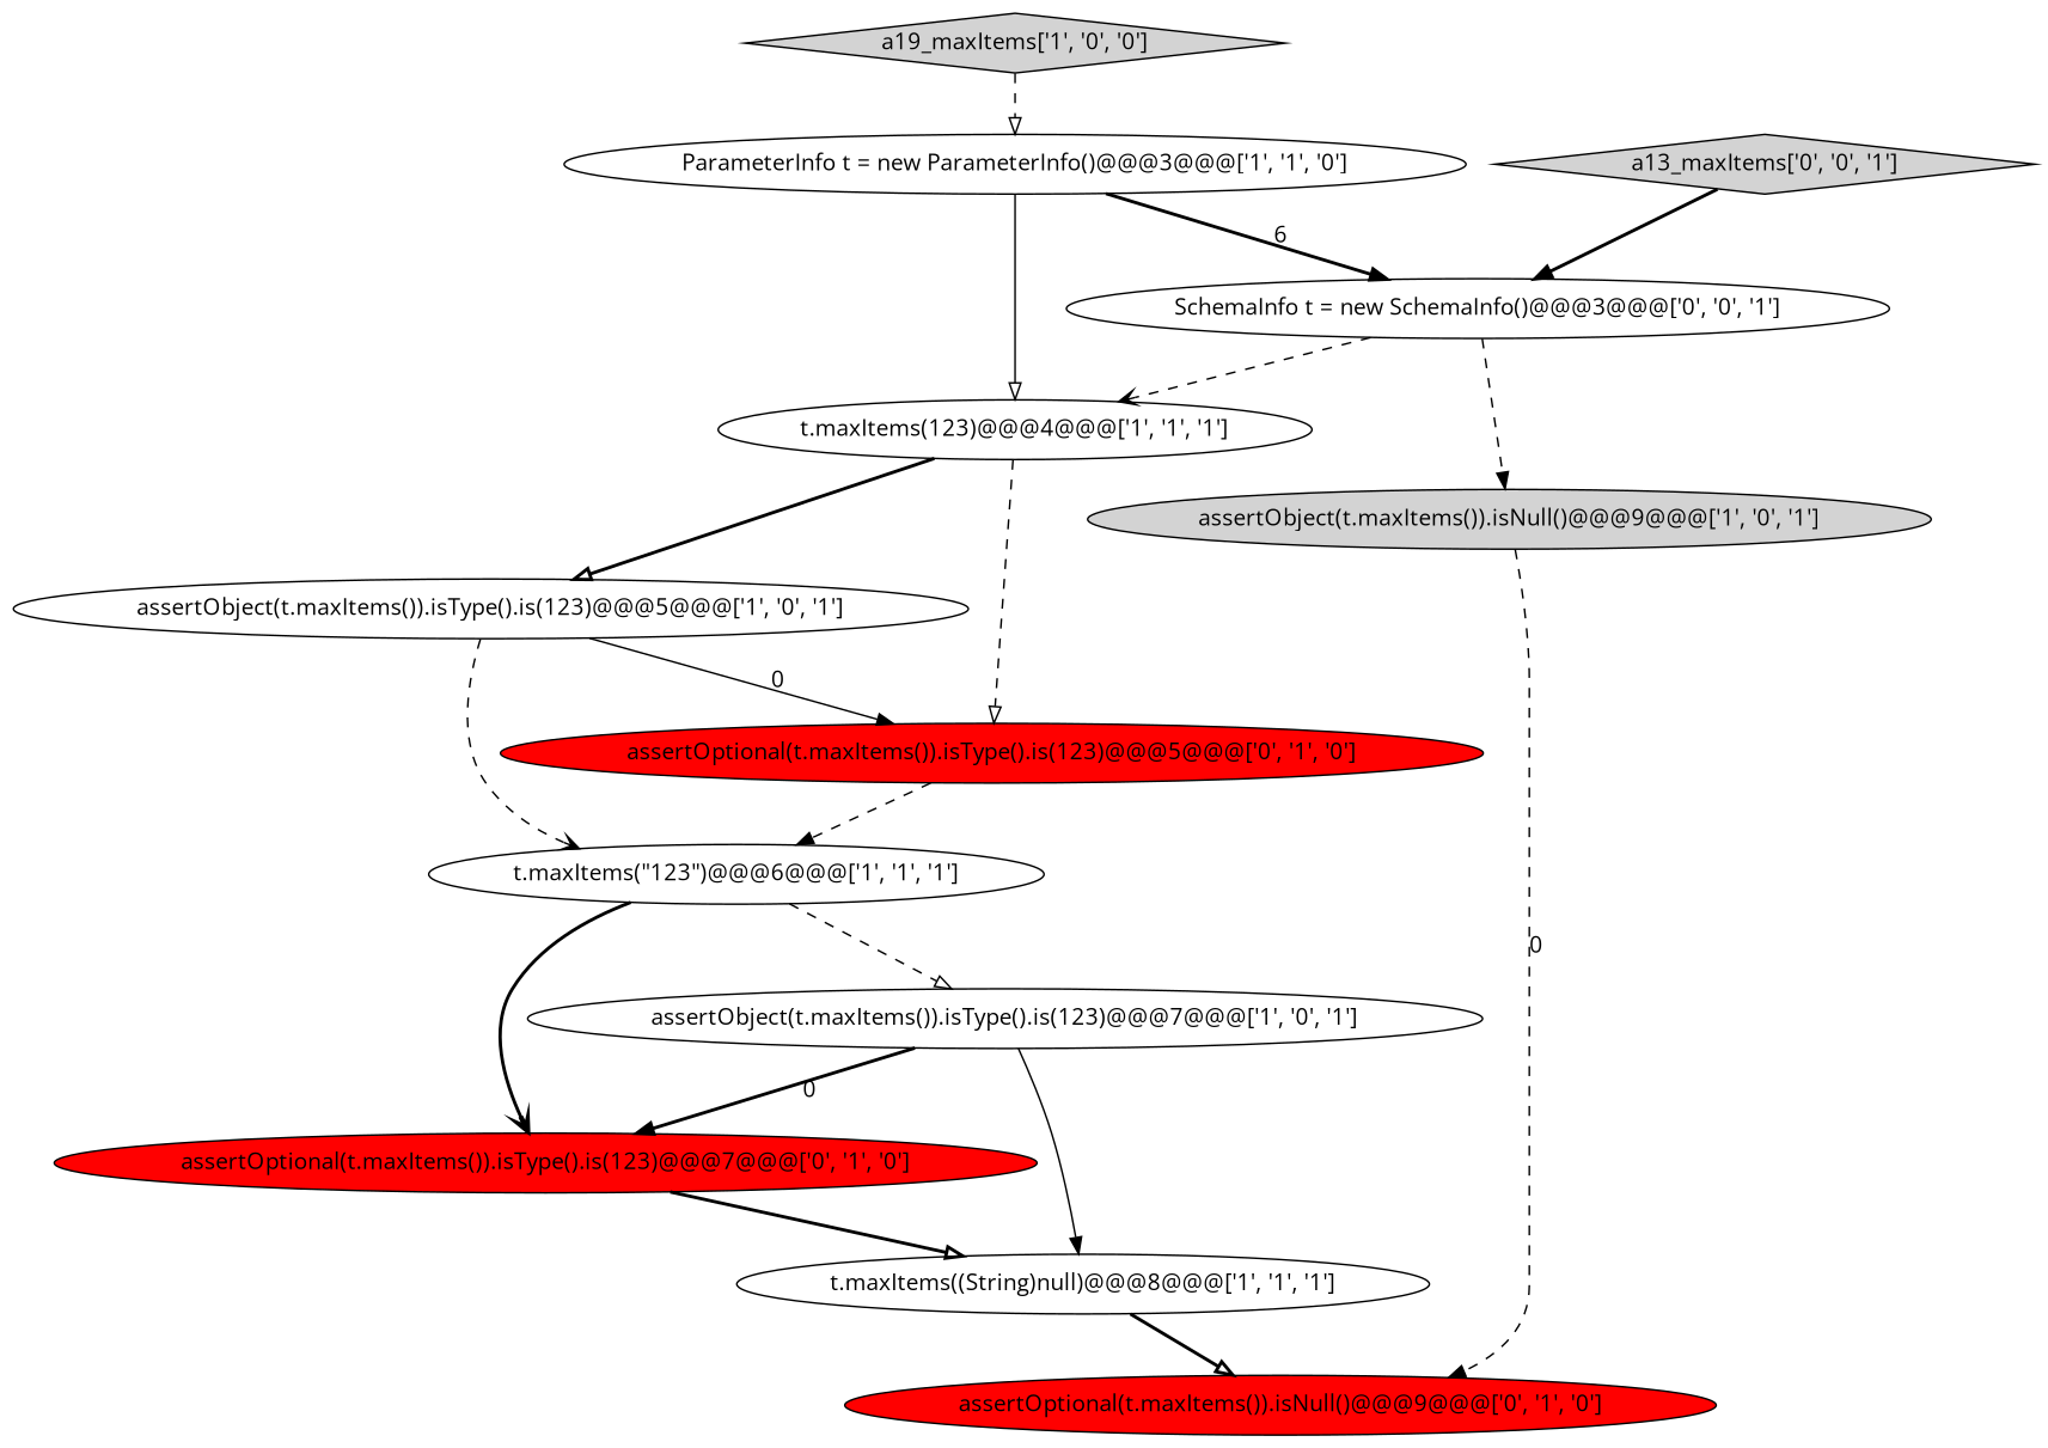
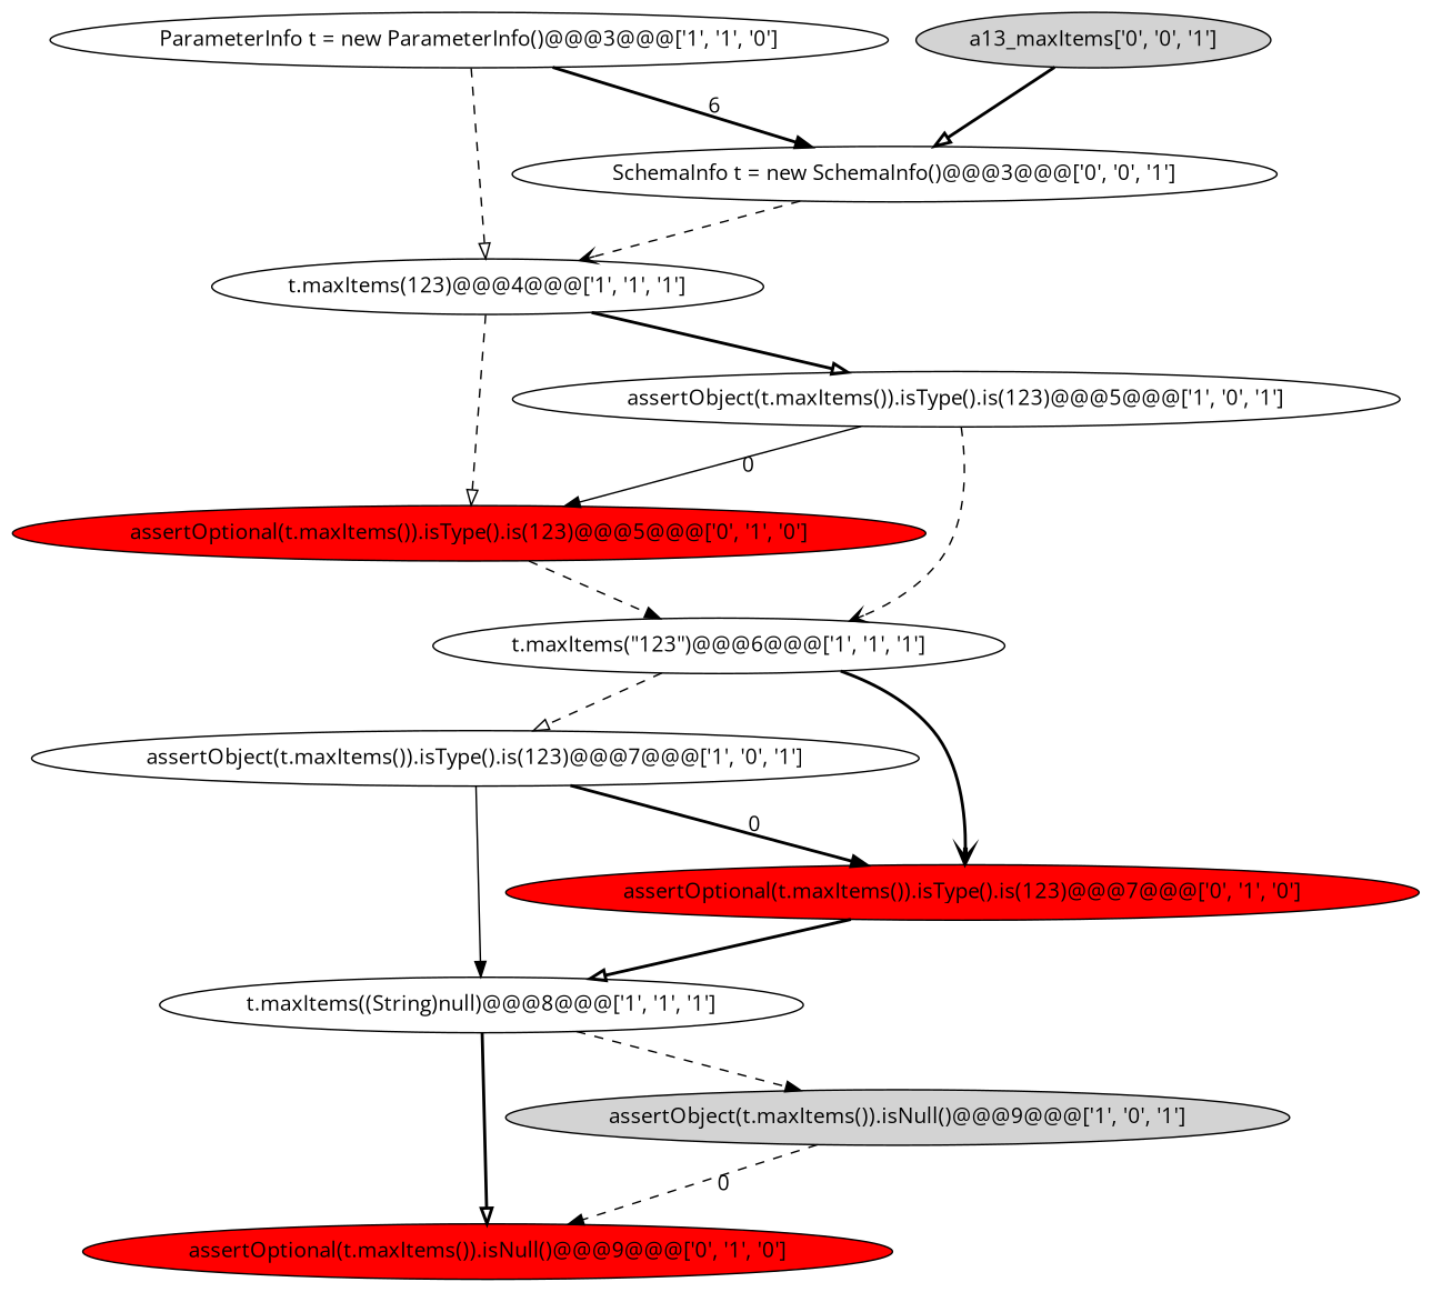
  digraph {
    fontname="Open Sans"
    node [fillcolor=white fontname="Open Sans" shape=ellipse style=filled]
    edge [arrowhead=onormal fontname="Open Sans" style=dashed]
-   n1 [fillcolor=lightgray label="a19_maxItems['1', '0', '0']" shape=diamond]
    n2 [label="ParameterInfo t = new ParameterInfo()@@@3@@@['1', '1', '0']"]
    n3 [label="t.maxItems(123)@@@4@@@['1', '1', '1']"]
    n4 [label="SchemaInfo t = new SchemaInfo()@@@3@@@['0', '0', '1']"]
    n5 [fillcolor=red label="assertOptional(t.maxItems()).isNull()@@@9@@@['0', '1', '0']"]
    n6 [label="assertObject(t.maxItems()).isType().is(123)@@@7@@@['1', '0', '1']"]
    n7 [fillcolor=red label="assertOptional(t.maxItems()).isType().is(123)@@@7@@@['0', '1', '0']"]
    n8 [label="t.maxItems((String)null)@@@8@@@['1', '1', '1']"]
    n9 [fillcolor=lightgray label="assertObject(t.maxItems()).isNull()@@@9@@@['1', '0', '1']"]
    n10 [fillcolor=red label="assertOptional(t.maxItems()).isType().is(123)@@@5@@@['0', '1', '0']"]
    n11 [label="assertObject(t.maxItems()).isType().is(123)@@@5@@@['1', '0', '1']"]
    n12 [label="t.maxItems(\"123\")@@@6@@@['1', '1', '1']"]
-   n13 [fillcolor=lightgray label="a13_maxItems['0', '0', '1']" shape=diamond]
-   n1 -> n2
-   n2 -> n3 [style=solid]
+   n13 [fillcolor=lightgray label="a13_maxItems['0', '0', '1']"]
+   n2 -> n3
    n2 -> n4 [arrowhead=normal label=6 style=bold]
    n3 -> n10
    n3 -> n11 [style=bold]
    n4 -> n3 [arrowhead=vee]
    n6 -> n7 [arrowhead=normal label=0 style=bold]
    n6 -> n8 [arrowhead=normal style=solid]
    n7 -> n8 [style=bold]
    n8 -> n5 [style=bold]
-   n4 -> n9 [arrowhead=normal]
+   n8 -> n9 [arrowhead=normal]
    n9 -> n5 [arrowhead=normal label=0]
    n10 -> n12 [arrowhead=normal]
    n11 -> n10 [arrowhead=normal label=0 style=solid]
    n11 -> n12 [arrowhead=vee]
    n12 -> n6
    n12 -> n7 [arrowhead=vee style=bold]
-   n13 -> n4 [arrowhead=normal style=bold]
+   n13 -> n4 [style=bold]
  }
